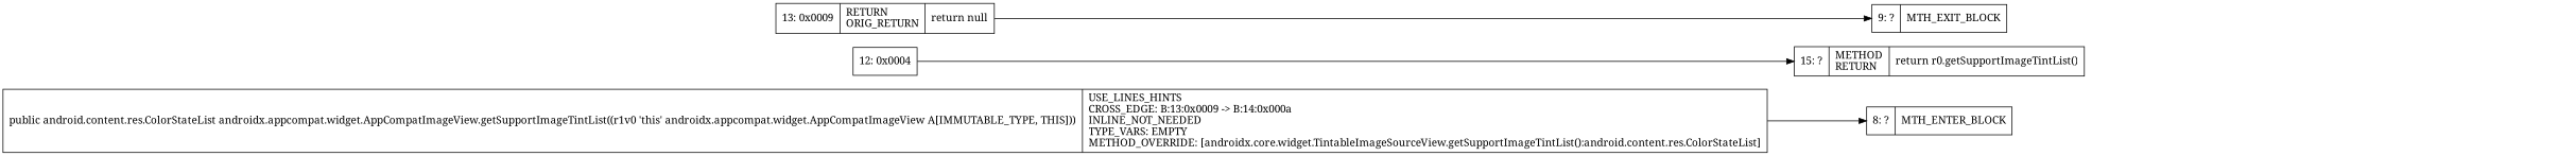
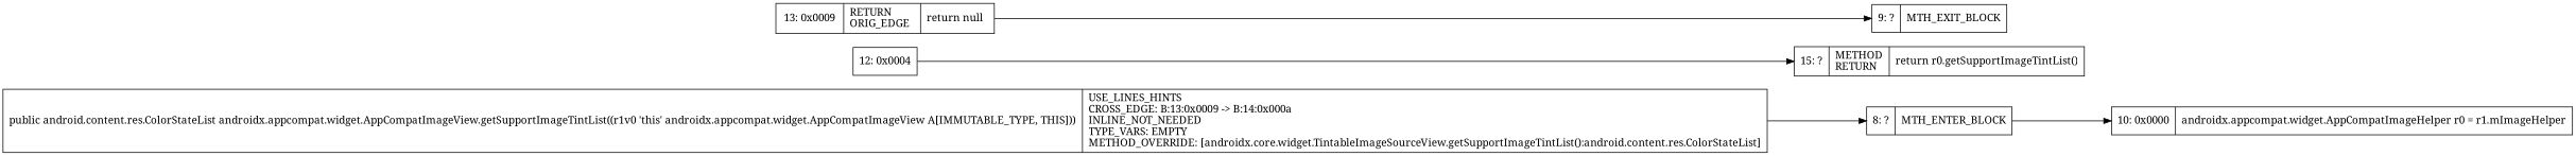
  digraph {
    fontname="Noto Serif"
    rankdir=LR
    node [fontname="Noto Serif" shape=record]
    edge [fontname="Noto Serif"]
    n1 [label="{8\:\ ?|MTH_ENTER_BLOCK\l}"]
+   n2 [label="{10\:\ 0x0000|androidx.appcompat.widget.AppCompatImageHelper r0 = r1.mImageHelper\l}"]
    n3 [label="{12\:\ 0x0004}"]
    n4 [label="{15\:\ ?|METHOD\lRETURN\l|return r0.getSupportImageTintList()\l}"]
-   n5 [label="{13\:\ 0x0009|RETURN\lORIG_RETURN\l|return null\l}"]
+   n5 [label="{13\:\ 0x0009|RETURN\lORIG_EDGE\l|return null\l}"]
    n6 [label="{9\:\ ?|MTH_EXIT_BLOCK\l}"]
    n7 [label="{public android.content.res.ColorStateList androidx.appcompat.widget.AppCompatImageView.getSupportImageTintList((r1v0 'this' androidx.appcompat.widget.AppCompatImageView A[IMMUTABLE_TYPE, THIS]))  | USE_LINES_HINTS\lCROSS_EDGE: B:13:0x0009 \-\> B:14:0x000a\lINLINE_NOT_NEEDED\lTYPE_VARS: EMPTY\lMETHOD_OVERRIDE: [androidx.core.widget.TintableImageSourceView.getSupportImageTintList():android.content.res.ColorStateList]\l}"]
+   n1 -> n2
    n3 -> n4
    n5 -> n6
    n7 -> n1
  }
